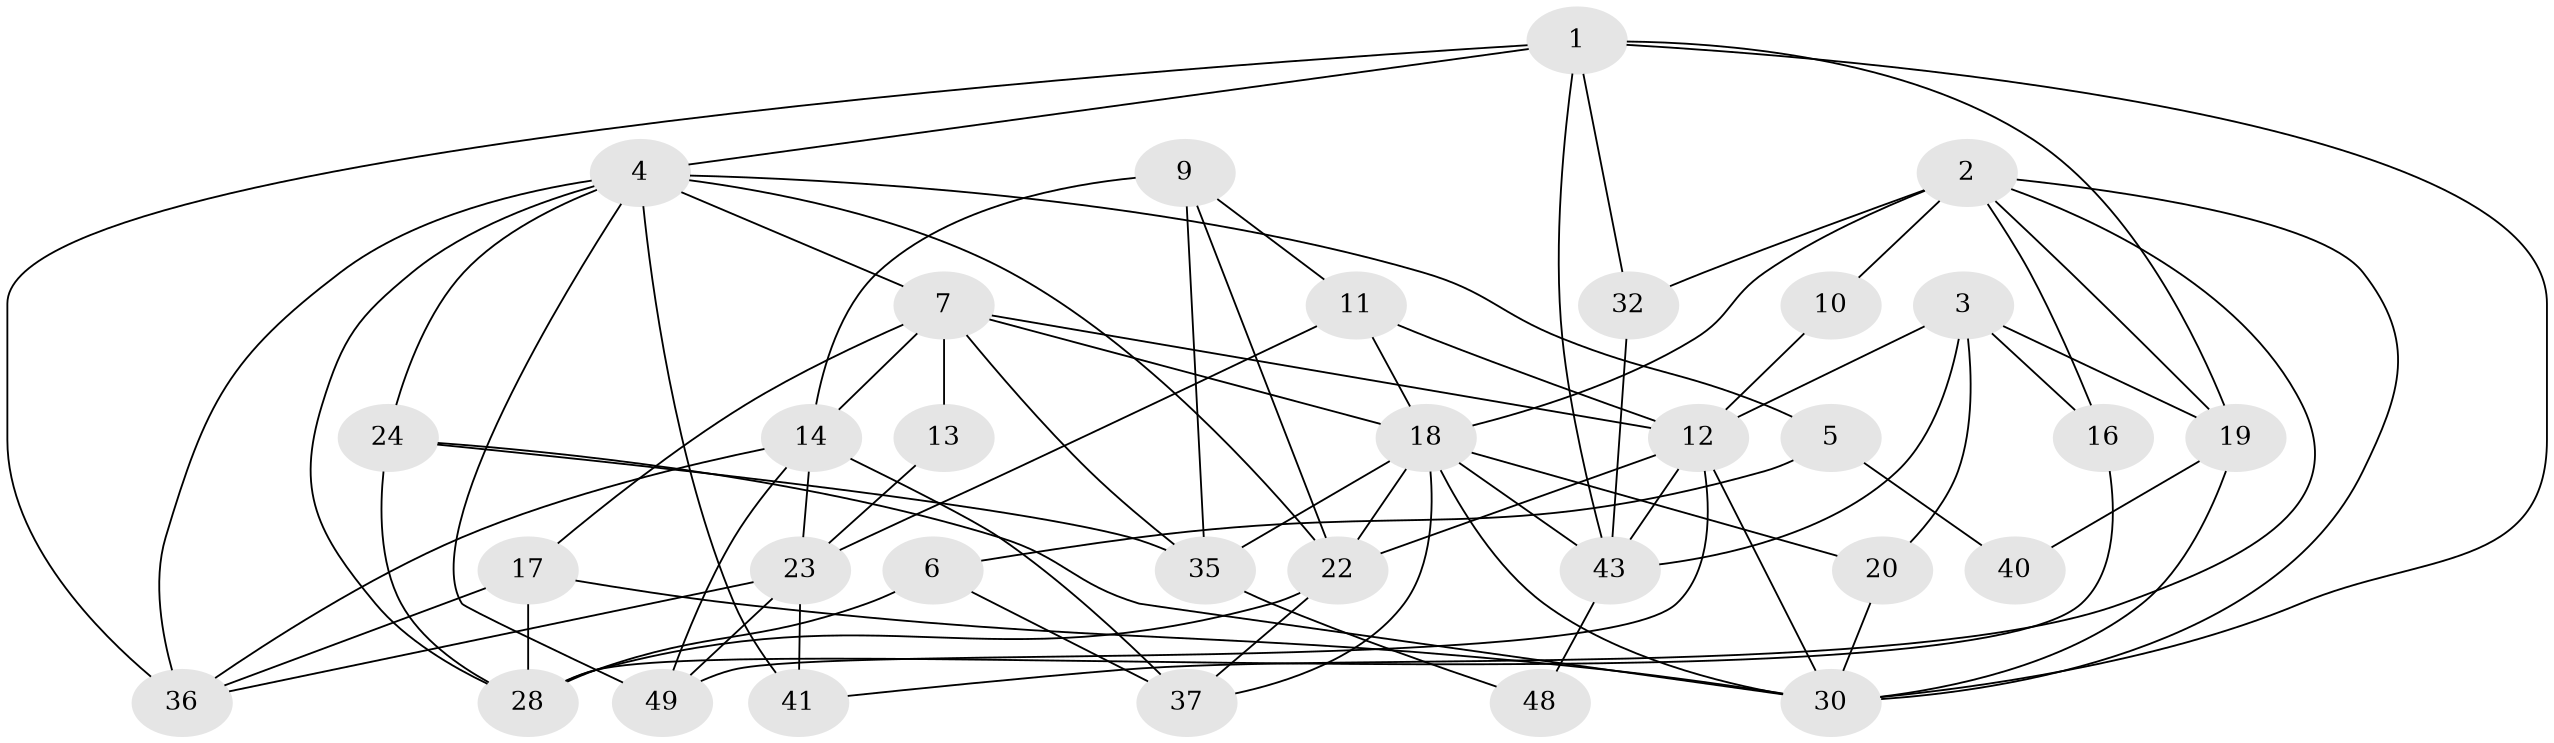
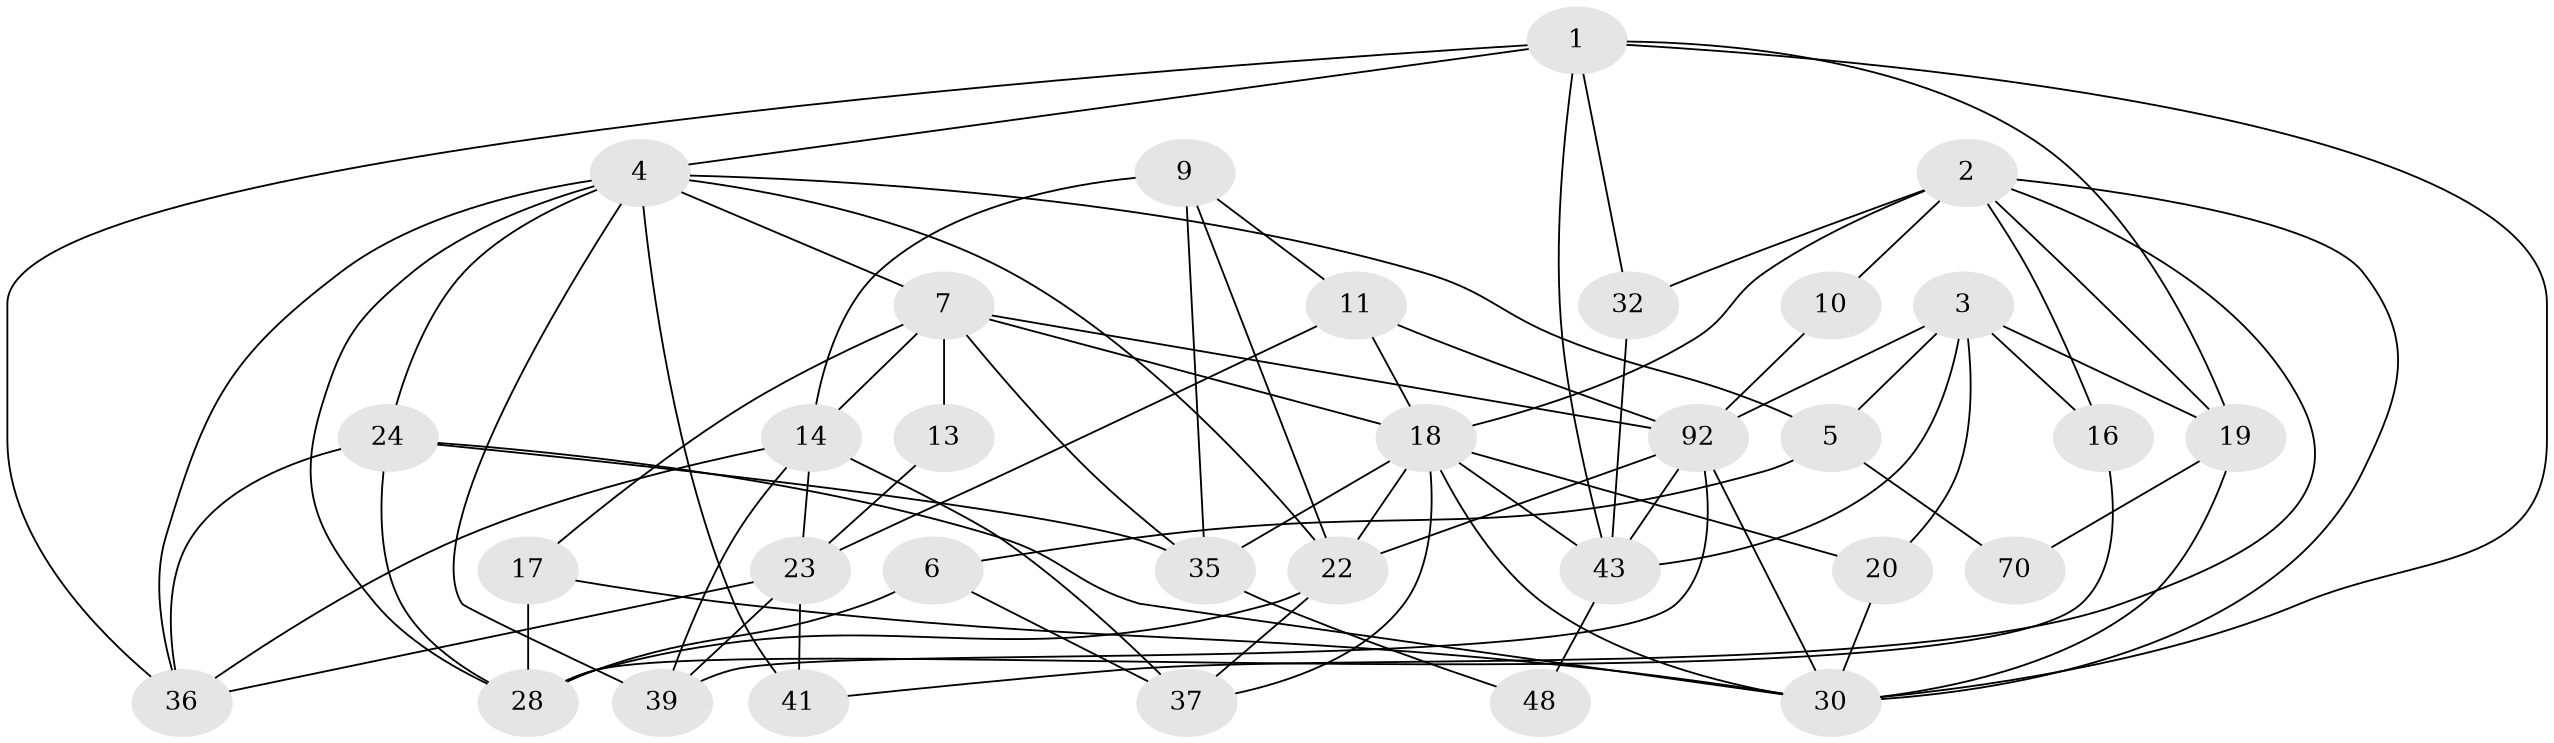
  graph {
    node [color=gray90 style=filled]
    4 [super="+29"]
    36 [super="+51"]
    41
    5
    7 [super="+49"]
    22 [super="+26"]
    24 [super="+44"]
    28 [super="+46"]
-   39 [label=49]
+   39
    1
    19 [super="+45"]
    30 [super="+33"]
    32 [super="+38"]
    43 [super="+47"]
-   40
+   40 [label=70]
    48
    2 [super="+25"]
    10
    16
    18 [super="+34"]
-   12 [super="+27"]
+   12 [super="+27" label=92]
    20
    37
    35 [super="+50"]
    3 [super="+15"]
    6 [super="+8"]
    13
    14 [super="+42"]
    17
    23 [super="+31"]
    11 [super="+21"]
    9
    4 -- 36
    4 -- 41 [weight=2]
    4 -- 5
    4 -- 7
    4 -- 22
    4 -- 24
    4 -- 28
    4 -- 39
    5 -- 40
    5 -- 6
    7 -- 18
    7 -- 12
    7 -- 35
    7 -- 13
    7 -- 14
    7 -- 17
    22 -- 28
    22 -- 37
-   17 -- 36
+   24 -- 36
    24 -- 28
    24 -- 30
    24 -- 35
    1 -- 4
    1 -- 36
    1 -- 19
    1 -- 30
    1 -- 32
    1 -- 43
    19 -- 30
    19 -- 40
    32 -- 43
    43 -- 48
    2 -- 41
    2 -- 19
    2 -- 30
    2 -- 32 [weight=2]
    2 -- 10
    2 -- 16
    2 -- 18
    10 -- 12
    16 -- 28
    18 -- 22
    18 -- 30
    18 -- 43
    18 -- 20
    18 -- 37
    18 -- 35
    12 -- 22
    12 -- 39
    12 -- 30
    12 -- 43
    20 -- 30
    35 -- 48
+   3 -- 5 [weight=2]
    3 -- 19
    3 -- 43
    3 -- 16
    3 -- 12
    3 -- 20
    6 -- 28
    6 -- 37
    13 -- 23
    14 -- 36
    14 -- 39
    14 -- 37
    14 -- 23
    17 -- 28 [weight=2]
    17 -- 30
    23 -- 36
    23 -- 41
    23 -- 39
    11 -- 18
    11 -- 12
    11 -- 23
    9 -- 22
    9 -- 35
    9 -- 14
    9 -- 11
  }
